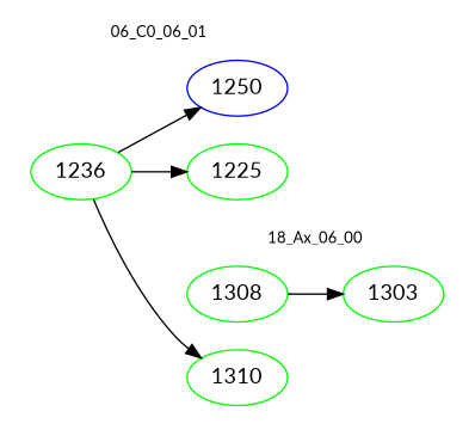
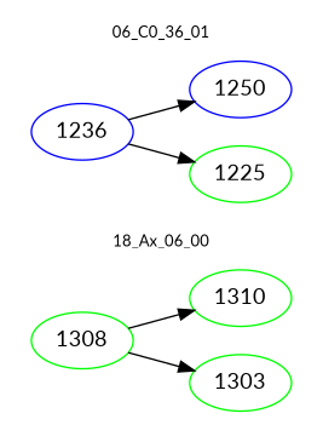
  digraph {
    fontname=Lato
    rankdir=LR
    node [color=green fontname=Lato]
    edge [color=black fontname=Lato]
    n1 [label=1308]
    n2 [label=1303]
    n3 [label=1310]
-   n4 [label=1236]
+   n4 [color=blue label=1236]
    n5 [label=1225]
    n6 [color=blue label=1250]
    subgraph cluster_1 {
      color=white
      fontsize=10
      label="18_Ax_06_00"
      n1
      n2
      n3
    }
    subgraph cluster_2 {
      color=white
      fontsize=10
-     label="06_C0_06_01"
+     label="06_C0_36_01"
      n4
      n5
      n6
    }
    n1 -> n2
-   n4 -> n3
+   n1 -> n3
    n4 -> n5
    n4 -> n6
  }
